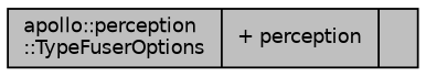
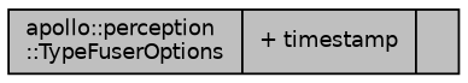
  digraph {
    rankdir=LR
-   n1 [color=black fillcolor=grey75 fontcolor=black fontname=Helvetica fontsize=10 height=0.2 label="{apollo::perception\l::TypeFuserOptions\n|+ perception\l|}" shape=record style=filled width=0.4]
+   n1 [color=black fillcolor=grey75 fontcolor=black fontname=Helvetica fontsize=10 height=0.2 label="{apollo::perception\l::TypeFuserOptions\n|+ timestamp\l|}" shape=record style=filled width=0.4]
  }
